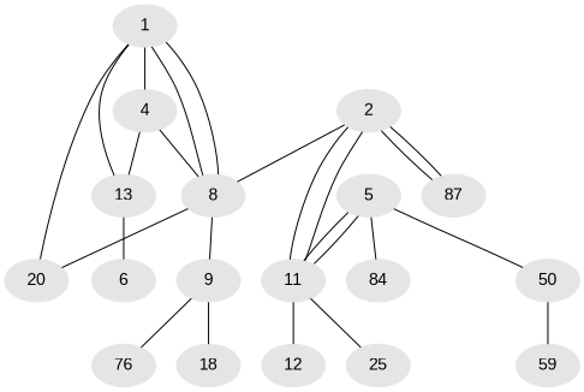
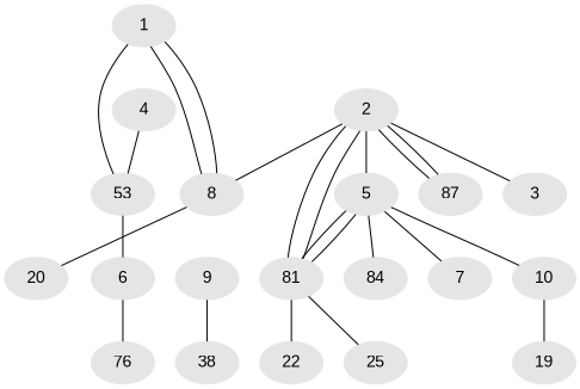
  graph {
    fontname="Liberation Sans"
    node [color=gray90 fontname="Liberation Sans" style=filled]
    edge [fontname="Liberation Sans"]
    1
    4
    8
-   13
+   13 [label=53]
    20
    2
+   3
    5
-   11
+   11 [label=81]
    n10 [label=87]
    n11 [label=76]
    6
    9
-   10 [label=50]
+   7
+   10
    n16 [label=84]
-   12
+   12 [label=22]
    n18 [label=25]
-   19 [label=59]
-   18
-   1 -- 4
+   19
+   18 [label=38]
    1 -- 8
    1 -- 8
    1 -- 13
-   1 -- 20
-   4 -- 8
    4 -- 13
    8 -- 20
-   8 -- 9
    13 -- 6
    2 -- 8
+   2 -- 3
+   2 -- 5
    2 -- 11
    2 -- 11
    2 -- n10
    2 -- n10
    5 -- 11
    5 -- 11
+   5 -- 7
    5 -- 10
    5 -- n16
    11 -- 12
    11 -- n18
-   9 -- n11
+   6 -- n11
    9 -- 18
    10 -- 19
  }
